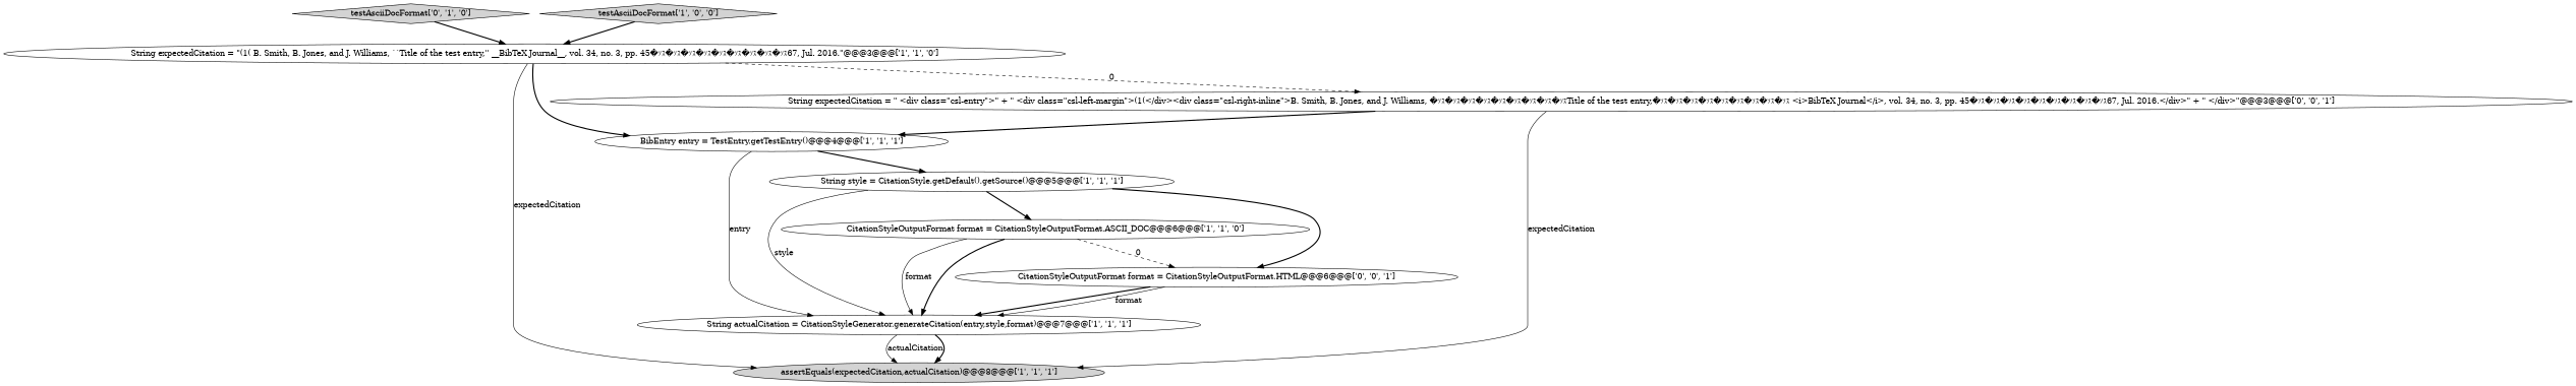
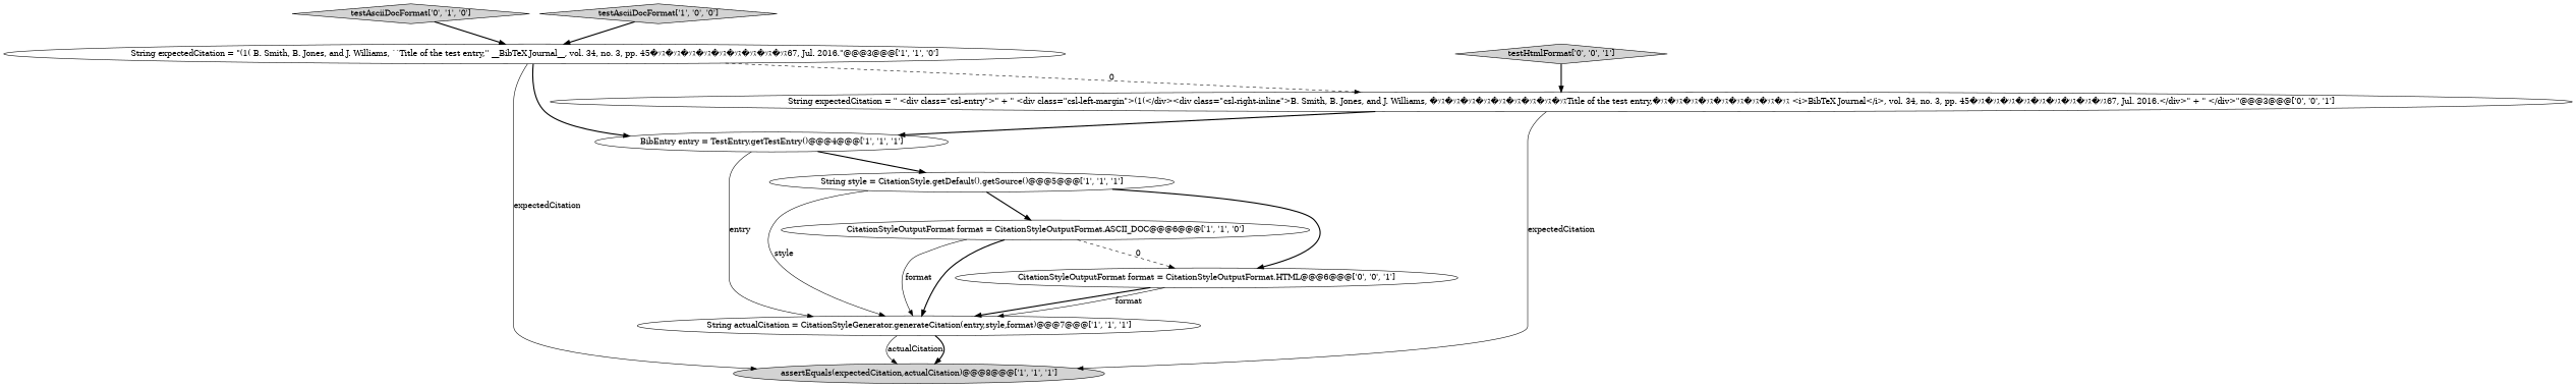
  digraph {
    node [fillcolor=white shape=ellipse style=filled]
    edge [style=bold]
    n1 [fillcolor=lightgray label="testAsciiDocFormat['0', '1', '0']" shape=diamond]
    n2 [label="String expectedCitation = \"(1( B. Smith, B. Jones, and J. Williams, ``Title of the test entry,'' __BibTeX Journal__, vol. 34, no. 3, pp. 45�ｿｽ�ｿｽ�ｿｽ�ｿｽ�ｿｽ�ｿｽ�ｿｽ�ｿｽ�ｿｽ67, Jul. 2016.\"@@@3@@@['1', '1', '0']"]
    n3 [label="BibEntry entry = TestEntry.getTestEntry()@@@4@@@['1', '1', '1']"]
    n4 [label="String style = CitationStyle.getDefault().getSource()@@@5@@@['1', '1', '1']"]
    n5 [label="String actualCitation = CitationStyleGenerator.generateCitation(entry,style,format)@@@7@@@['1', '1', '1']"]
    n6 [fillcolor=lightgray label="assertEquals(expectedCitation,actualCitation)@@@8@@@['1', '1', '1']"]
    n7 [label="String expectedCitation = \" <div class=\"csl-entry\">\" + \" <div class=\"csl-left-margin\">(1(</div><div class=\"csl-right-inline\">B. Smith, B. Jones, and J. Williams, �ｿｽ�ｿｽ�ｿｽ�ｿｽ�ｿｽ�ｿｽ�ｿｽ�ｿｽ�ｿｽTitle of the test entry,�ｿｽ�ｿｽ�ｿｽ�ｿｽ�ｿｽ�ｿｽ�ｿｽ�ｿｽ�ｿｽ <i>BibTeX Journal</i>, vol. 34, no. 3, pp. 45�ｿｽ�ｿｽ�ｿｽ�ｿｽ�ｿｽ�ｿｽ�ｿｽ�ｿｽ�ｿｽ67, Jul. 2016.</div>\" + \" </div>\"@@@3@@@['0', '0', '1']"]
+   n8 [fillcolor=lightgray label="testHtmlFormat['0', '0', '1']" shape=diamond]
    n9 [fillcolor=lightgray label="testAsciiDocFormat['1', '0', '0']" shape=diamond]
    n10 [label="CitationStyleOutputFormat format = CitationStyleOutputFormat.ASCII_DOC@@@6@@@['1', '1', '0']"]
    n11 [label="CitationStyleOutputFormat format = CitationStyleOutputFormat.HTML@@@6@@@['0', '0', '1']"]
    n1 -> n2
    n2 -> n3
    n2 -> n6 [label=expectedCitation style=solid]
    n2 -> n7 [label=0 style=dashed]
    n3 -> n4
    n3 -> n5 [label=entry style=solid]
    n4 -> n5 [label=style style=solid]
    n4 -> n10
    n4 -> n11
    n5 -> n6 [label=actualCitation style=solid]
    n5 -> n6
    n7 -> n3
    n7 -> n6 [label=expectedCitation style=solid]
+   n8 -> n7
    n9 -> n2
    n10 -> n5 [label=format style=solid]
    n10 -> n5
    n10 -> n11 [label=0 style=dashed]
    n11 -> n5
    n11 -> n5 [label=format style=solid]
  }
